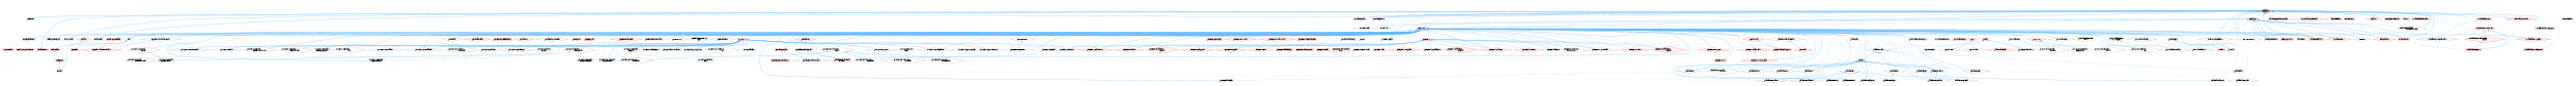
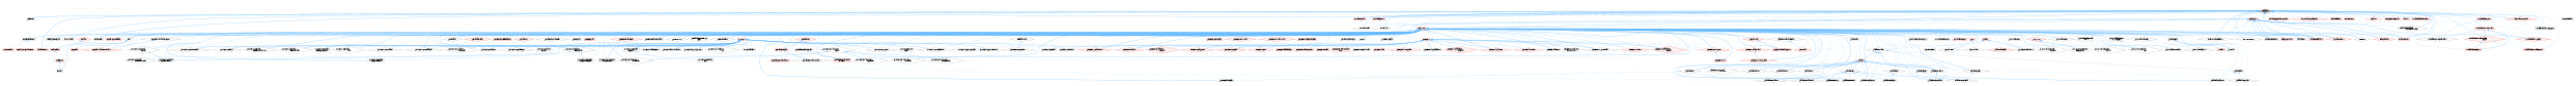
  digraph {
    node [color=grey40 fillcolor=white fontname=Helvetica fontsize=10 shape=note style=filled]
    edge [color=steelblue1 dir=back fontname=Helvetica fontsize=10 labelfontname=Helvetica labelfontsize=10 style=solid]
    n1 [color=gray40 fillcolor=grey60 fontcolor=black height=0.2 label="BitArray.h" shape=diamond width=0.4]
    n2 [height=0.2 label="ABTesting.h" width=0.4]
    n3 [height=0.2 label="BlockedDenseGrid3.h" width=0.4]
    n4 [height=0.2 label="CharacterMovementReplication.h" shape=diamond width=0.4]
    n5 [height=0.2 label="Core.h" shape=diamond width=0.4]
    n6 [color=red fillcolor="#FFF0F0" height=0.2 label="CoreMinimal.h" width=0.4]
    n7 [color=red fillcolor="#FFF0F0" height=0.2 label="CoreSharedPCH.h" shape=diamond width=0.4]
    n8 [color=red fillcolor="#FFF0F0" height=0.2 label="FindInBlueprints.h" width=0.4]
    n9 [height=0.2 label="MeshElementContainer.h" width=0.4]
    n10 [color=red fillcolor="#FFF0F0" height=0.2 label="MeshDescription.h" width=0.4]
    n11 [height=0.2 label="NetworkProfiler.h" width=0.4]
    n12 [height=0.2 label="SBlueprintDiff.h" width=0.4]
    n13 [height=0.2 label="SBlueprintNamespaceEntry.h" shape=diamond width=0.4]
    n14 [height=0.2 label="SCSVImportOptions.h" shape=diamond width=0.4]
    n15 [height=0.2 label="SFilterableObjectList.h" width=0.4]
    n16 [color=red fillcolor="#FFF0F0" height=0.2 label="SGraphActionMenu.h" width=0.4]
    n17 [height=0.2 label="SKeySelector.h" width=0.4]
    n18 [color=red fillcolor="#FFF0F0" height=0.2 label="SKismetDebugTreeView.h" width=0.4]
    n19 [color=red fillcolor="#FFF0F0" height=0.2 label="SNameComboBox.h" shape=diamond width=0.4]
    n20 [height=0.2 label="SSCSEditor.h" shape=diamond width=0.4]
    n21 [color=red fillcolor="#FFF0F0" height=0.2 label="SparseDynamicOctree3.h" width=0.4]
    n22 [color=red fillcolor="#FFF0F0" height=0.2 label="CoreNet.h" shape=diamond width=0.4]
    n23 [color=red fillcolor="#FFF0F0" height=0.2 label="CurveEditorTypes.h" width=0.4]
    n24 [height=0.2 label="SCurveEditorTree.h" shape=diamond width=0.4]
    n25 [color=red fillcolor="#FFF0F0" height=0.2 label="DerivedDataCacheCommandlet.h" width=0.4]
    n26 [color=red fillcolor="#FFF0F0" height=0.2 label="DynamicMeshChangeTracker.h" shape=diamond width=0.4]
    n27 [color=red fillcolor="#FFF0F0" height=0.2 label="GestureDetector.h" width=0.4]
    n28 [color=red fillcolor="#FFF0F0" height=0.2 label="GroupTopology.h" width=0.4]
    n29 [color=red fillcolor="#FFF0F0" height=0.2 label="IOutlinerExtension.h" width=0.4]
    n30 [height=0.2 label="SOutlinerView.h" width=0.4]
    n31 [color=red fillcolor="#FFF0F0" height=0.2 label="ITableRow.h" shape=diamond width=0.4]
    n32 [color=red fillcolor="#FFF0F0" height=0.2 label="InstanceAttributeTracker.h" width=0.4]
    n33 [color=red fillcolor="#FFF0F0" height=0.2 label="Memory.h" width=0.4]
    n34 [color=red fillcolor="#FFF0F0" height=0.2 label="MovieSceneBlenderSystem.h" width=0.4]
    n35 [color=red fillcolor="#FFF0F0" height=0.2 label="MovieSceneEntityFactory.h" width=0.4]
    n36 [color=red fillcolor="#FFF0F0" height=0.2 label="MovieSceneEntityIDs.h" width=0.4]
    n37 [color=red fillcolor="#FFF0F0" height=0.2 label="MovieSceneEntityManager.h" shape=diamond width=0.4]
    n38 [color=red fillcolor="#FFF0F0" height=0.2 label="MovieSceneEntitySystemTypes.h" width=0.4]
    n39 [color=red fillcolor="#FFF0F0" height=0.2 label="MovieSceneEntitySystemDirected\lGraph.h" shape=diamond width=0.4]
    n40 [color=red fillcolor="#FFF0F0" height=0.2 label="MovieSceneEntitySystemGraphs.h" width=0.4]
    n41 [height=0.2 label="MovieSceneTrackInstanceSystem.h" shape=diamond width=0.4]
    n42 [height=0.2 label="MovieScenePropertyInstantiator.h" width=0.4]
    n43 [color=red fillcolor="#FFF0F0" height=0.2 label="NetConnectionIdHandler.h" shape=diamond width=0.4]
    n44 [height=0.2 label="SBlueprintEditorSelected\lDebugObjectWidget.h" shape=diamond width=0.4]
    n45 [color=red fillcolor="#FFF0F0" height=0.2 label="SparseArray.h" width=0.4]
    n46 [height=0.2 label="StructTypeBitSet.h" width=0.4]
    n47 [color=red fillcolor="#FFF0F0" height=0.2 label="MarchingCubes.h" width=0.4]
    n48 [color=red fillcolor="#FFF0F0" height=0.2 label="SparseNarrowBandMeshSDF.h" width=0.4]
    n49 [color=red fillcolor="#FFF0F0" height=0.2 label="Character.h" width=0.4]
    n50 [color=red fillcolor="#FFF0F0" height=0.2 label="CharacterMovementComponent.h" shape=diamond width=0.4]
    n51 [color=red fillcolor="#FFF0F0" height=0.2 label="CoreUObject.h" width=0.4]
    n52 [height=0.2 label="Engine.h" width=0.4]
    n53 [color=red fillcolor="#FFF0F0" height=0.2 label="SlateBasics.h" width=0.4]
    n54 [height=0.2 label="AIAsyncTaskBlueprintProxy.h" width=0.4]
    n55 [height=0.2 label="AIBlueprintHelperLibrary.h" width=0.4]
    n56 [height=0.2 label="AIConfig.h" width=0.4]
    n57 [color=red fillcolor="#FFF0F0" height=0.2 label="AIController.h" shape=diamond width=0.4]
    n58 [color=red fillcolor="#FFF0F0" height=0.2 label="AIDataProvider.h" shape=diamond width=0.4]
    n59 [color=red fillcolor="#FFF0F0" height=0.2 label="AIDataProvider_QueryParams.h" width=0.4]
    n60 [height=0.2 label="AIHotSpotManager.h" width=0.4]
    n61 [height=0.2 label="AIModule.h" width=0.4]
    n62 [height=0.2 label="AIPerceptionComponent.h" width=0.4]
    n63 [height=0.2 label="AIPerceptionListenerInterface.h" shape=diamond width=0.4]
    n64 [height=0.2 label="AIPerceptionStimuliSource\lComponent.h" shape=diamond width=0.4]
    n65 [height=0.2 label="AIPerceptionSystem.h" width=0.4]
    n66 [height=0.2 label="AIPerceptionTypes.h" shape=diamond width=0.4]
    n67 [color=red fillcolor="#FFF0F0" height=0.2 label="AISense.h" width=0.4]
    n68 [height=0.2 label="AISenseConfig.h" shape=diamond width=0.4]
    n69 [height=0.2 label="AISenseConfig_Blueprint.h" shape=diamond width=0.4]
    n70 [height=0.2 label="AISenseConfig_Damage.h" shape=diamond width=0.4]
    n71 [height=0.2 label="AISenseConfig_Hearing.h" width=0.4]
    n72 [height=0.2 label="AISenseConfig_Prediction.h" shape=diamond width=0.4]
    n73 [height=0.2 label="AISenseConfig_Sight.h" width=0.4]
    n74 [height=0.2 label="AISenseConfig_Team.h" width=0.4]
    n75 [height=0.2 label="AISenseConfig_Touch.h" width=0.4]
    n76 [height=0.2 label="AISense_Blueprint.h" shape=diamond width=0.4]
    n77 [height=0.2 label="AISense_Damage.h" shape=diamond width=0.4]
    n78 [height=0.2 label="AISenseEvent_Damage.h" shape=diamond width=0.4]
    n79 [height=0.2 label="AISense_Hearing.h" width=0.4]
    n80 [height=0.2 label="AISenseEvent_Hearing.h" width=0.4]
    n81 [height=0.2 label="AISense_Prediction.h" shape=diamond width=0.4]
    n82 [height=0.2 label="AISense_Sight.h" shape=diamond width=0.4]
    n83 [height=0.2 label="AISightTargetInterface.h" width=0.4]
    n84 [height=0.2 label="AISense_Team.h" shape=diamond width=0.4]
    n85 [height=0.2 label="AISense_Touch.h" shape=diamond width=0.4]
    n86 [height=0.2 label="AISenseEvent.h" width=0.4]
    n87 [color=red fillcolor="#FFF0F0" height=0.2 label="AIResourceInterface.h" shape=diamond width=0.4]
    n88 [height=0.2 label="AIResources.h" width=0.4]
    n89 [color=red fillcolor="#FFF0F0" height=0.2 label="AISystem.h" width=0.4]
    n90 [height=0.2 label="AISystemBase.h" width=0.4]
    n91 [color=red fillcolor="#FFF0F0" height=0.2 label="AITask.h" width=0.4]
    n92 [height=0.2 label="AITask_LockLogic.h" width=0.4]
    n93 [height=0.2 label="AITask_MoveTo.h" shape=diamond width=0.4]
    n94 [height=0.2 label="AITask_RunEQS.h" shape=diamond width=0.4]
    n95 [color=red fillcolor="#FFF0F0" height=0.2 label="AITypes.h" width=0.4]
    n96 [color=red fillcolor="#FFF0F0" height=0.2 label="AbilityAsync.h" shape=diamond width=0.4]
    n97 [height=0.2 label="AbilityAsync_WaitAttribute\lChanged.h" shape=diamond width=0.4]
    n98 [height=0.2 label="AbilityAsync_WaitGameplay\lEffectApplied.h" width=0.4]
    n99 [height=0.2 label="AbilityAsync_WaitGameplay\lEvent.h" shape=diamond width=0.4]
    n100 [height=0.2 label="AbilityAsync_WaitGameplay\lTag.h" shape=diamond width=0.4]
    n101 [height=0.2 label="AbilitySystemBlueprintLibrary.h" width=0.4]
    n102 [height=0.2 label="AbilitySystemComponent.h" width=0.4]
    n103 [height=0.2 label="AbilitySystemDebugHUD.h" width=0.4]
    n104 [color=red fillcolor="#FFF0F0" height=0.2 label="AbilitySystemGlobals.h" width=0.4]
    n105 [height=0.2 label="AbilitySystemInterface.h" shape=diamond width=0.4]
    n106 [height=0.2 label="AbilitySystemTestPawn.h" shape=diamond width=0.4]
    n107 [height=0.2 label="AbilitySystemLog.h" width=0.4]
    n108 [height=0.2 label="AbilitySystemReplication\lProxyInterface.h" width=0.4]
    n109 [height=0.2 label="AbilitySystemStats.h" shape=diamond width=0.4]
    n110 [height=0.2 label="AbilitySystemTestAttribute\lSet.h" width=0.4]
    n111 [color=red fillcolor="#FFF0F0" height=0.2 label="AbilityTask.h" width=0.4]
    n112 [height=0.2 label="AbilityTask_ApplyRootMotion\lConstantForce.h" shape=diamond width=0.4]
    n113 [height=0.2 label="AbilityTask_ApplyRootMotion\lJumpForce.h" shape=diamond width=0.4]
    n114 [height=0.2 label="AbilityTask_ApplyRootMotion\lMoveToActorForce.h" width=0.4]
    n115 [height=0.2 label="AbilityTask_ApplyRootMotion\lMoveToForce.h" shape=diamond width=0.4]
    n116 [height=0.2 label="AbilityTask_ApplyRootMotion\lRadialForce.h" shape=diamond width=0.4]
    n117 [height=0.2 label="AbilityTask_ApplyRootMotion\l_Base.h" shape=diamond width=0.4]
    n118 [height=0.2 label="AbilityTask_MoveToLocation.h" width=0.4]
    n119 [height=0.2 label="AbilityTask_NetworkSyncPoint.h" width=0.4]
    n120 [height=0.2 label="AbilityTask_PlayAnimAndWait.h" width=0.4]
    n121 [height=0.2 label="AbilityTask_PlayMontageAnd\lWait.h" shape=diamond width=0.4]
    n122 [height=0.2 label="AbilityTask_Repeat.h" width=0.4]
    n123 [height=0.2 label="AbilityTask_SpawnActor.h" shape=diamond width=0.4]
    n124 [height=0.2 label="AbilityTask_StartAbility\lState.h" width=0.4]
    n125 [height=0.2 label="AbilityTask_VisualizeTargeting.h" shape=diamond width=0.4]
    n126 [height=0.2 label="AbilityTask_WaitAbilityActivate.h" width=0.4]
    n127 [height=0.2 label="AbilityTask_WaitAbilityCommit.h" width=0.4]
    n128 [height=0.2 label="AbilityTask_WaitAttribute\lChange.h" shape=diamond width=0.4]
    n129 [height=0.2 label="AbilityTask_WaitAttribute\lDebugObjectWidget.h" shape=diamond width=0.4]
    n130 [height=0.2 label="AbilityTask_WaitAttribute\lChangeThreshold.h" width=0.4]
    n131 [height=0.2 label="AbilityTask_WaitCancel.h" width=0.4]
    n132 [height=0.2 label="AbilityTask_WaitConfirm.h" width=0.4]
    n133 [height=0.2 label="AbilityTask_WaitConfirmCancel.h" shape=diamond width=0.4]
    n134 [height=0.2 label="AbilityTask_WaitDelay.h" shape=diamond width=0.4]
    n135 [height=0.2 label="AbilityTask_WaitGameplay\lEffectApplied.h" shape=diamond width=0.4]
    n136 [height=0.2 label="AbilityTask_WaitGameplay\lEffectApplied_Self.h" width=0.4]
    n137 [height=0.2 label="AbilityTask_WaitGameplay\lEffectApplied_Target.h" width=0.4]
    n138 [height=0.2 label="AbilityTask_WaitGameplay\lEffectBlockedImmunity.h" shape=diamond width=0.4]
    n139 [height=0.2 label="AbilityTask_WaitGameplay\lEffectRemoved.h" shape=diamond width=0.4]
    n140 [height=0.2 label="AbilityTask_WaitGameplay\lEffectStackChange.h" width=0.4]
    n141 [height=0.2 label="AbilityTask_WaitGameplay\lEvent.h" shape=diamond width=0.4]
    n142 [height=0.2 label="AbilityTask_WaitGameplay\lTagBase.h" width=0.4]
    n143 [height=0.2 label="AbilityTask_WaitGameplay\lTag.h" width=0.4]
    n144 [height=0.2 label="AbilityTask_WaitInputPress.h" shape=diamond width=0.4]
    n145 [height=0.2 label="AbilityTask_WaitInputRelease.h" shape=diamond width=0.4]
    n146 [height=0.2 label="AbilityTask_WaitMovement\lModeChange.h" shape=diamond width=0.4]
    n147 [height=0.2 label="AbilityTask_WaitOverlap.h" width=0.4]
    n148 [height=0.2 label="AbilityTask_WaitTargetData.h" shape=diamond width=0.4]
    n149 [height=0.2 label="AbilityTask_WaitVelocity\lChange.h" width=0.4]
    n150 [height=0.2 label="AboutScreen.h" shape=diamond width=0.4]
    n151 [color=red fillcolor="#FFF0F0" height=0.2 label="AcquiredResources.h" shape=diamond width=0.4]
    n152 [color=red fillcolor="#FFF0F0" height=0.2 label="ActiveGameplayEffectIterator.h" width=0.4]
    n153 [color=red fillcolor="#FFF0F0" height=0.2 label="ActiveSound.h" shape=diamond width=0.4]
    n154 [height=0.2 label="ActiveStateMachineScope.h" shape=diamond width=0.4]
    n155 [height=0.2 label="ActorChannel.h" width=0.4]
    n156 [color=red fillcolor="#FFF0F0" height=0.2 label="ActorDataLayer.h" width=0.4]
    n157 [color=red fillcolor="#FFF0F0" height=0.2 label="ActorDescContainer.h" width=0.4]
    n158 [color=red fillcolor="#FFF0F0" height=0.2 label="ActorDescContainerCollection.h" width=0.4]
    n159 [height=0.2 label="ActorDescContainerSubsystem.h" shape=diamond width=0.4]
    n160 [fillcolor="#FFF0F0" height=0.2 label="ActorDescContainerInstance.h" width=0.4]
    n161 [color=red fillcolor="#FFF0F0" height=0.2 label="ActorDescContainerInstance\lCollection.h" width=0.4]
    n162 [color=red fillcolor="#FFF0F0" height=0.2 label="ActorDescList.h" shape=diamond width=0.4]
    n163 [height=0.2 label="ActorDragDropGraphEdOp.h" shape=diamond width=0.4]
-   n164 [height=0.2 label="ActorDragDropOp.h" shape=diamond width=0.4]
+   n164 [height=0.2 label="EffectRemoved.h" shape=diamond width=0.4]
    n165 [color=red fillcolor="#FFF0F0" height=0.2 label="ActorEditorContextState.h" shape=diamond width=0.4]
    n166 [height=0.2 label="ActorEditorContextSubsystem.h" width=0.4]
    n167 [height=0.2 label="ActorEditorUtils.h" shape=diamond width=0.4]
    n168 [height=0.2 label="ActorElementEditorCopyAnd\lPaste.h" width=0.4]
    n169 [height=0.2 label="ActorExporterT3D.h" shape=diamond width=0.4]
    n170 [color=red fillcolor="#FFF0F0" height=0.2 label="ActorFactory.h" width=0.4]
    n171 [color=red fillcolor="#FFF0F0" height=0.2 label="ActorFactoryAmbientSound.h" shape=diamond width=0.4]
    n172 [color=red fillcolor="#FFF0F0" height=0.2 label="ActorFactoryBlueprint.h" shape=diamond width=0.4]
    n173 [color=red fillcolor="#FFF0F0" height=0.2 label="ActorFactoryBoxReflection\lCapture.h" shape=diamond width=0.4]
    n174 [color=red fillcolor="#FFF0F0" height=0.2 label="ActorFactoryCameraActor.h" shape=diamond width=0.4]
    n175 [color=red fillcolor="#FFF0F0" height=0.2 label="ActorFactoryCharacter.h" shape=diamond width=0.4]
    n176 [color=red fillcolor="#FFF0F0" height=0.2 label="ActorFactoryClass.h" shape=diamond width=0.4]
    n177 [color=red fillcolor="#FFF0F0" height=0.2 label="ActorFactoryDeferredDecal.h" width=0.4]
    n178 [color=red fillcolor="#FFF0F0" height=0.2 label="ActorFactoryDirectionalLight.h" width=0.4]
    n179 [color=red fillcolor="#FFF0F0" height=0.2 label="ActorFactoryEmitter.h" width=0.4]
    n180 [color=red fillcolor="#FFF0F0" height=0.2 label="ActorFactoryEmptyActor.h" shape=diamond width=0.4]
    n181 [color=red fillcolor="#FFF0F0" height=0.2 label="ActorFactoryPawn.h" width=0.4]
    n182 [color=red fillcolor="#FFF0F0" height=0.2 label="ActorFactoryExponentialHeight\lFog.h" width=0.4]
    n183 [height=0.2 label="ActorFactoryLocalFogVolume.h" width=0.4]
    n184 [color=red fillcolor="#FFF0F0" height=0.2 label="ActorFactoryNote.h" width=0.4]
    n185 [color=red fillcolor="#FFF0F0" height=0.2 label="ActorFactoryPhysicsAsset.h" shape=diamond width=0.4]
    n186 [height=0.2 label="ActorFactoryPlanarReflection.h" width=0.4]
    n187 [color=red fillcolor="#FFF0F0" height=0.2 label="ActorFactoryPlaneReflection\lCapture.h" shape=diamond width=0.4]
    n188 [color=red fillcolor="#FFF0F0" height=0.2 label="ActorFactoryPlayerStart.h" shape=diamond width=0.4]
    n189 [color=red fillcolor="#FFF0F0" height=0.2 label="ActorFactoryPointLight.h" shape=diamond width=0.4]
    n190 [height=0.2 label="ActorFactoryRectLight.h" width=0.4]
    n191 [height=0.2 label="ActorFactoryRuntimeVirtual\lTextureVolume.h" width=0.4]
    n192 [color=red fillcolor="#FFF0F0" height=0.2 label="ActorFactorySkeletalMesh.h" shape=diamond width=0.4]
    n193 [color=red fillcolor="#FFF0F0" height=0.2 label="ActorFactoryAnimationAsset.h" shape=diamond width=0.4]
    n194 [height=0.2 label="ActorFactorySkyAtmosphere.h" shape=diamond width=0.4]
    n195 [color=red fillcolor="#FFF0F0" height=0.2 label="ActorFactorySkyLight.h" shape=diamond width=0.4]
    n196 [color=red fillcolor="#FFF0F0" height=0.2 label="ActorFactorySphereReflection\lCapture.h" shape=diamond width=0.4]
    n197 [color=red fillcolor="#FFF0F0" height=0.2 label="ActorFactoryBasicShape.h" width=0.4]
    n198 [color=red fillcolor="#FFF0F0" height=0.2 label="ActorFactoryBoxVolume.h" shape=diamond width=0.4]
    n199 [color=red fillcolor="#FFF0F0" height=0.2 label="ActorFactoryCylinderVolume.h" shape=diamond width=0.4]
    n200 [color=red fillcolor="#FFF0F0" height=0.2 label="ActorFactoryInteractiveFoliage.h" width=0.4]
    n1 -> n2 [style=bold]
    n1 -> n3 [style=dashed]
    n1 -> n4
    n1 -> n5
    n1 -> n6 [style=bold]
    n1 -> n7 [style=dashed]
    n1 -> n8 [style=bold]
    n1 -> n9 [style=dashed]
    n1 -> n10 [style=bold]
    n1 -> n11 [style=bold]
    n1 -> n12 [style=bold]
    n1 -> n13 [style=bold]
    n1 -> n14
    n1 -> n15 [style=bold]
    n1 -> n16 [style=dashed]
    n1 -> n17 [style=dashed]
    n1 -> n18 [style=bold]
    n1 -> n19
    n1 -> n20 [style=dashed]
    n1 -> n21 [style=dashed]
    n1 -> n22 [style=dashed]
    n1 -> n23 [style=dashed]
    n1 -> n24 [style=bold]
    n1 -> n25
    n1 -> n26
    n1 -> n27
    n1 -> n28 [style=dashed]
    n1 -> n29 [style=bold]
    n1 -> n30 [style=bold]
    n1 -> n31 [style=dashed]
    n1 -> n32 [style=bold]
    n1 -> n33 [style=dashed]
    n1 -> n34 [style=bold]
    n1 -> n35
    n1 -> n36
    n1 -> n37 [style=dashed]
    n1 -> n38
    n1 -> n39
    n1 -> n40
    n1 -> n41 [style=dashed]
    n1 -> n42
    n1 -> n43 [style=bold]
    n1 -> n44 [style=bold]
    n1 -> n45
    n1 -> n46 [style=dashed]
    n3 -> n47
    n3 -> n48 [style=dashed]
    n4 -> n49 [style=dashed]
    n4 -> n50
    n5 -> n51
    n5 -> n52 [style=bold]
    n5 -> n53 [style=dashed]
    n6 -> n3 [style=bold]
    n6 -> n4 [style=dashed]
    n6 -> n5 [style=bold]
    n6 -> n7 [style=dashed]
    n6 -> n8 [style=bold]
    n6 -> n9
    n6 -> n11 [style=dashed]
    n6 -> n12 [style=bold]
    n6 -> n13
    n6 -> n14
    n6 -> n15 [style=bold]
    n6 -> n16 [style=dashed]
    n6 -> n17 [style=dashed]
    n6 -> n18 [style=bold]
    n6 -> n19 [style=bold]
    n6 -> n20
    n6 -> n21 [style=bold]
    n6 -> n49
    n6 -> n50 [style=dashed]
    n6 -> n54 [style=dashed]
    n6 -> n55 [style=dashed]
    n6 -> n56 [style=bold]
    n6 -> n57
    n6 -> n58 [style=bold]
    n6 -> n59 [style=bold]
    n6 -> n60 [style=bold]
    n6 -> n61 [style=bold]
    n6 -> n62
    n6 -> n63 [style=dashed]
    n6 -> n64 [style=dashed]
    n6 -> n65
    n6 -> n66
    n6 -> n67
    n6 -> n68
    n6 -> n69 [style=dashed]
    n6 -> n70 [style=dashed]
    n6 -> n71 [style=bold]
    n6 -> n72
    n6 -> n73
    n6 -> n74 [style=dashed]
    n6 -> n75 [style=bold]
    n6 -> n76
    n6 -> n77 [style=bold]
    n6 -> n78
    n6 -> n79
    n6 -> n80
    n6 -> n81 [style=dashed]
    n6 -> n82 [style=dashed]
    n6 -> n83 [style=bold]
    n6 -> n84
    n6 -> n85 [style=bold]
    n6 -> n86 [style=dashed]
    n6 -> n87 [style=dashed]
    n6 -> n88 [style=bold]
    n6 -> n89
    n6 -> n90
    n6 -> n91 [style=dashed]
    n6 -> n92 [style=dashed]
    n6 -> n93 [style=dashed]
    n6 -> n94 [style=bold]
    n6 -> n95 [style=dashed]
    n6 -> n96
    n6 -> n97
    n6 -> n98 [style=bold]
    n6 -> n99
    n6 -> n100 [style=bold]
    n6 -> n101 [style=bold]
    n6 -> n102 [style=bold]
    n6 -> n103 [style=dashed]
    n6 -> n104 [style=bold]
    n6 -> n105
    n6 -> n106 [style=dashed]
    n6 -> n107
    n6 -> n108
    n6 -> n109 [style=bold]
    n6 -> n110
    n6 -> n111 [style=bold]
    n6 -> n112 [style=dashed]
    n6 -> n113 [style=bold]
    n6 -> n114
    n6 -> n115
    n6 -> n116 [style=bold]
    n6 -> n117 [style=dashed]
    n6 -> n118
    n6 -> n119 [style=dashed]
    n6 -> n120 [style=dashed]
    n6 -> n121 [style=dashed]
    n6 -> n122
    n6 -> n123
    n6 -> n124 [style=dashed]
    n6 -> n125
    n6 -> n126 [style=dashed]
    n6 -> n127 [style=dashed]
    n6 -> n128
    n6 -> n129 [style=dashed]
    n6 -> n130 [style=dashed]
    n6 -> n131
    n6 -> n132 [style=bold]
    n6 -> n133
    n6 -> n134 [style=dashed]
    n6 -> n135 [style=bold]
    n6 -> n136 [style=bold]
    n6 -> n137
    n6 -> n138 [style=bold]
    n6 -> n139 [style=dashed]
    n6 -> n140 [style=bold]
    n6 -> n141 [style=dashed]
    n6 -> n142 [style=bold]
    n6 -> n143 [style=dashed]
    n6 -> n144
    n6 -> n145 [style=bold]
    n6 -> n146 [style=dashed]
    n6 -> n147
    n6 -> n148 [style=dashed]
    n6 -> n149
    n6 -> n150 [style=bold]
    n6 -> n151 [style=dashed]
    n6 -> n152 [style=bold]
    n6 -> n153 [style=dashed]
    n6 -> n154
    n6 -> n155 [style=dashed]
    n6 -> n156
    n6 -> n157 [style=bold]
    n6 -> n158 [style=dashed]
    n6 -> n159
    n6 -> n160 [style=dashed]
    n6 -> n161 [style=bold]
    n6 -> n162 [style=dashed]
    n6 -> n163
    n6 -> n164
    n6 -> n165 [style=dashed]
    n6 -> n166 [style=bold]
    n6 -> n167 [style=bold]
    n6 -> n168 [style=bold]
    n6 -> n169 [style=bold]
    n6 -> n170
    n6 -> n171 [style=bold]
    n6 -> n172 [style=bold]
    n6 -> n173
    n6 -> n174
    n6 -> n175 [style=bold]
    n6 -> n176 [style=dashed]
    n6 -> n177 [style=dashed]
    n6 -> n178 [style=dashed]
    n6 -> n179 [style=dashed]
    n6 -> n180 [style=bold]
    n6 -> n181 [style=bold]
    n6 -> n182
    n6 -> n183 [style=dashed]
    n6 -> n184 [style=dashed]
    n6 -> n185
    n6 -> n186 [style=dashed]
    n6 -> n187 [style=dashed]
    n6 -> n188 [style=bold]
    n6 -> n189 [style=dashed]
    n6 -> n190 [style=bold]
    n6 -> n191
    n6 -> n192 [style=dashed]
    n6 -> n193 [style=bold]
    n6 -> n194 [style=bold]
    n6 -> n195
    n6 -> n196
    n6 -> n197
    n6 -> n198 [style=dashed]
    n6 -> n199 [style=dashed]
    n6 -> n200 [style=bold]
    n9 -> n10
    n22 -> n49
    n22 -> n51
    n23 -> n24
    n29 -> n30
    n36 -> n35 [style=dashed]
    n36 -> n37 [style=dashed]
    n36 -> n38 [style=dashed]
    n36 -> n41
    n36 -> n42 [style=dashed]
    n38 -> n35 [style=bold]
    n38 -> n37 [style=dashed]
    n38 -> n39 [style=bold]
    n38 -> n40 [style=dashed]
    n38 -> n41
    n39 -> n35 [style=bold]
    n39 -> n40 [style=dashed]
    n45 -> n5
    n45 -> n6
    n45 -> n7 [style=bold]
    n45 -> n8 [style=bold]
    n45 -> n9
    n45 -> n13
    n45 -> n14 [style=dashed]
    n45 -> n15
    n45 -> n16 [style=bold]
    n45 -> n17 [style=bold]
    n45 -> n18 [style=bold]
    n45 -> n19
    n45 -> n20
    n45 -> n24
    n45 -> n30
    n45 -> n37 [style=bold]
    n45 -> n40 [style=dashed]
    n45 -> n41
    n45 -> n44
    n51 -> n52
    n51 -> n53
    n53 -> n52 [style=bold]
    n58 -> n59 [style=bold]
    n63 -> n57 [style=bold]
    n65 -> n62 [style=bold]
    n66 -> n62
    n66 -> n65 [style=bold]
    n66 -> n67 [style=bold]
    n66 -> n68 [style=dashed]
    n66 -> n71
    n66 -> n73
    n66 -> n86
    n67 -> n62 [style=bold]
    n67 -> n64
    n67 -> n65 [style=bold]
    n67 -> n68 [style=bold]
    n67 -> n69 [style=bold]
    n67 -> n70
    n67 -> n71
    n67 -> n72
    n67 -> n73
    n67 -> n74 [style=dashed]
    n67 -> n75 [style=dashed]
    n67 -> n76
    n67 -> n77
    n67 -> n79 [style=dashed]
    n67 -> n81 [style=bold]
    n67 -> n82 [style=bold]
    n67 -> n84 [style=dashed]
    n67 -> n85 [style=dashed]
    n68 -> n69 [style=dashed]
    n68 -> n70 [style=bold]
    n68 -> n71
    n68 -> n72 [style=bold]
    n68 -> n73
    n68 -> n74
    n68 -> n75 [style=dashed]
    n77 -> n70 [style=dashed]
    n77 -> n78 [style=dashed]
    n79 -> n71 [style=dashed]
    n79 -> n80 [style=bold]
    n82 -> n73
    n82 -> n83
    n84 -> n74 [style=bold]
    n86 -> n78
    n86 -> n80 [style=dashed]
    n90 -> n61
    n90 -> n89 [style=bold]
    n91 -> n92
    n91 -> n93 [style=dashed]
    n91 -> n94 [style=dashed]
    n95 -> n54 [style=bold]
    n95 -> n57 [style=dashed]
    n95 -> n66
    n95 -> n87
    n95 -> n93
    n96 -> n97 [style=bold]
    n96 -> n98
    n96 -> n99 [style=dashed]
    n96 -> n100
    n105 -> n106 [style=dashed]
    n108 -> n102 [style=dashed]
    n111 -> n112 [style=dashed]
    n111 -> n113
    n111 -> n114 [style=bold]
    n111 -> n115
    n111 -> n116 [style=dashed]
    n111 -> n117 [style=dashed]
    n111 -> n118
    n111 -> n119 [style=bold]
    n111 -> n120 [style=bold]
    n111 -> n121
    n111 -> n122
    n111 -> n123 [style=bold]
    n111 -> n124
    n111 -> n125 [style=bold]
    n111 -> n126 [style=dashed]
    n111 -> n127 [style=bold]
    n111 -> n128 [style=dashed]
    n111 -> n129
    n111 -> n130 [style=bold]
    n111 -> n131 [style=dashed]
    n111 -> n132 [style=bold]
    n111 -> n133 [style=bold]
    n111 -> n134 [style=bold]
    n111 -> n135 [style=dashed]
    n111 -> n138 [style=dashed]
    n111 -> n139 [style=bold]
    n111 -> n140
    n111 -> n141
    n111 -> n142 [style=bold]
    n111 -> n144 [style=dashed]
    n111 -> n145 [style=dashed]
    n111 -> n146 [style=bold]
    n111 -> n147
    n111 -> n148
    n111 -> n149
    n117 -> n112 [style=bold]
    n117 -> n113 [style=dashed]
    n117 -> n114 [style=dashed]
    n117 -> n115 [style=bold]
    n117 -> n116 [style=bold]
    n128 -> n129
    n128 -> n130 [style=bold]
    n135 -> n136
    n135 -> n137 [style=bold]
    n142 -> n143
    n157 -> n158 [style=dashed]
    n157 -> n159 [style=bold]
    n160 -> n161 [style=bold]
    n162 -> n157 [style=bold]
    n162 -> n160
    n164 -> n163 [style=bold]
    n170 -> n171 [style=dashed]
    n170 -> n172
    n170 -> n173 [style=dashed]
    n170 -> n174
    n170 -> n175 [style=dashed]
    n170 -> n176
    n170 -> n177 [style=dashed]
    n170 -> n178
    n170 -> n179
    n170 -> n180
    n170 -> n182 [style=dashed]
    n170 -> n183 [style=dashed]
    n170 -> n184 [style=dashed]
    n170 -> n185 [style=dashed]
    n170 -> n186 [style=bold]
    n170 -> n187 [style=bold]
    n170 -> n188 [style=bold]
    n170 -> n189
    n170 -> n190 [style=dashed]
    n170 -> n191
    n170 -> n192 [style=dashed]
    n170 -> n194 [style=bold]
    n170 -> n195 [style=dashed]
    n170 -> n196 [style=bold]
    n180 -> n181 [style=bold]
    n192 -> n193 [style=bold]
  }
